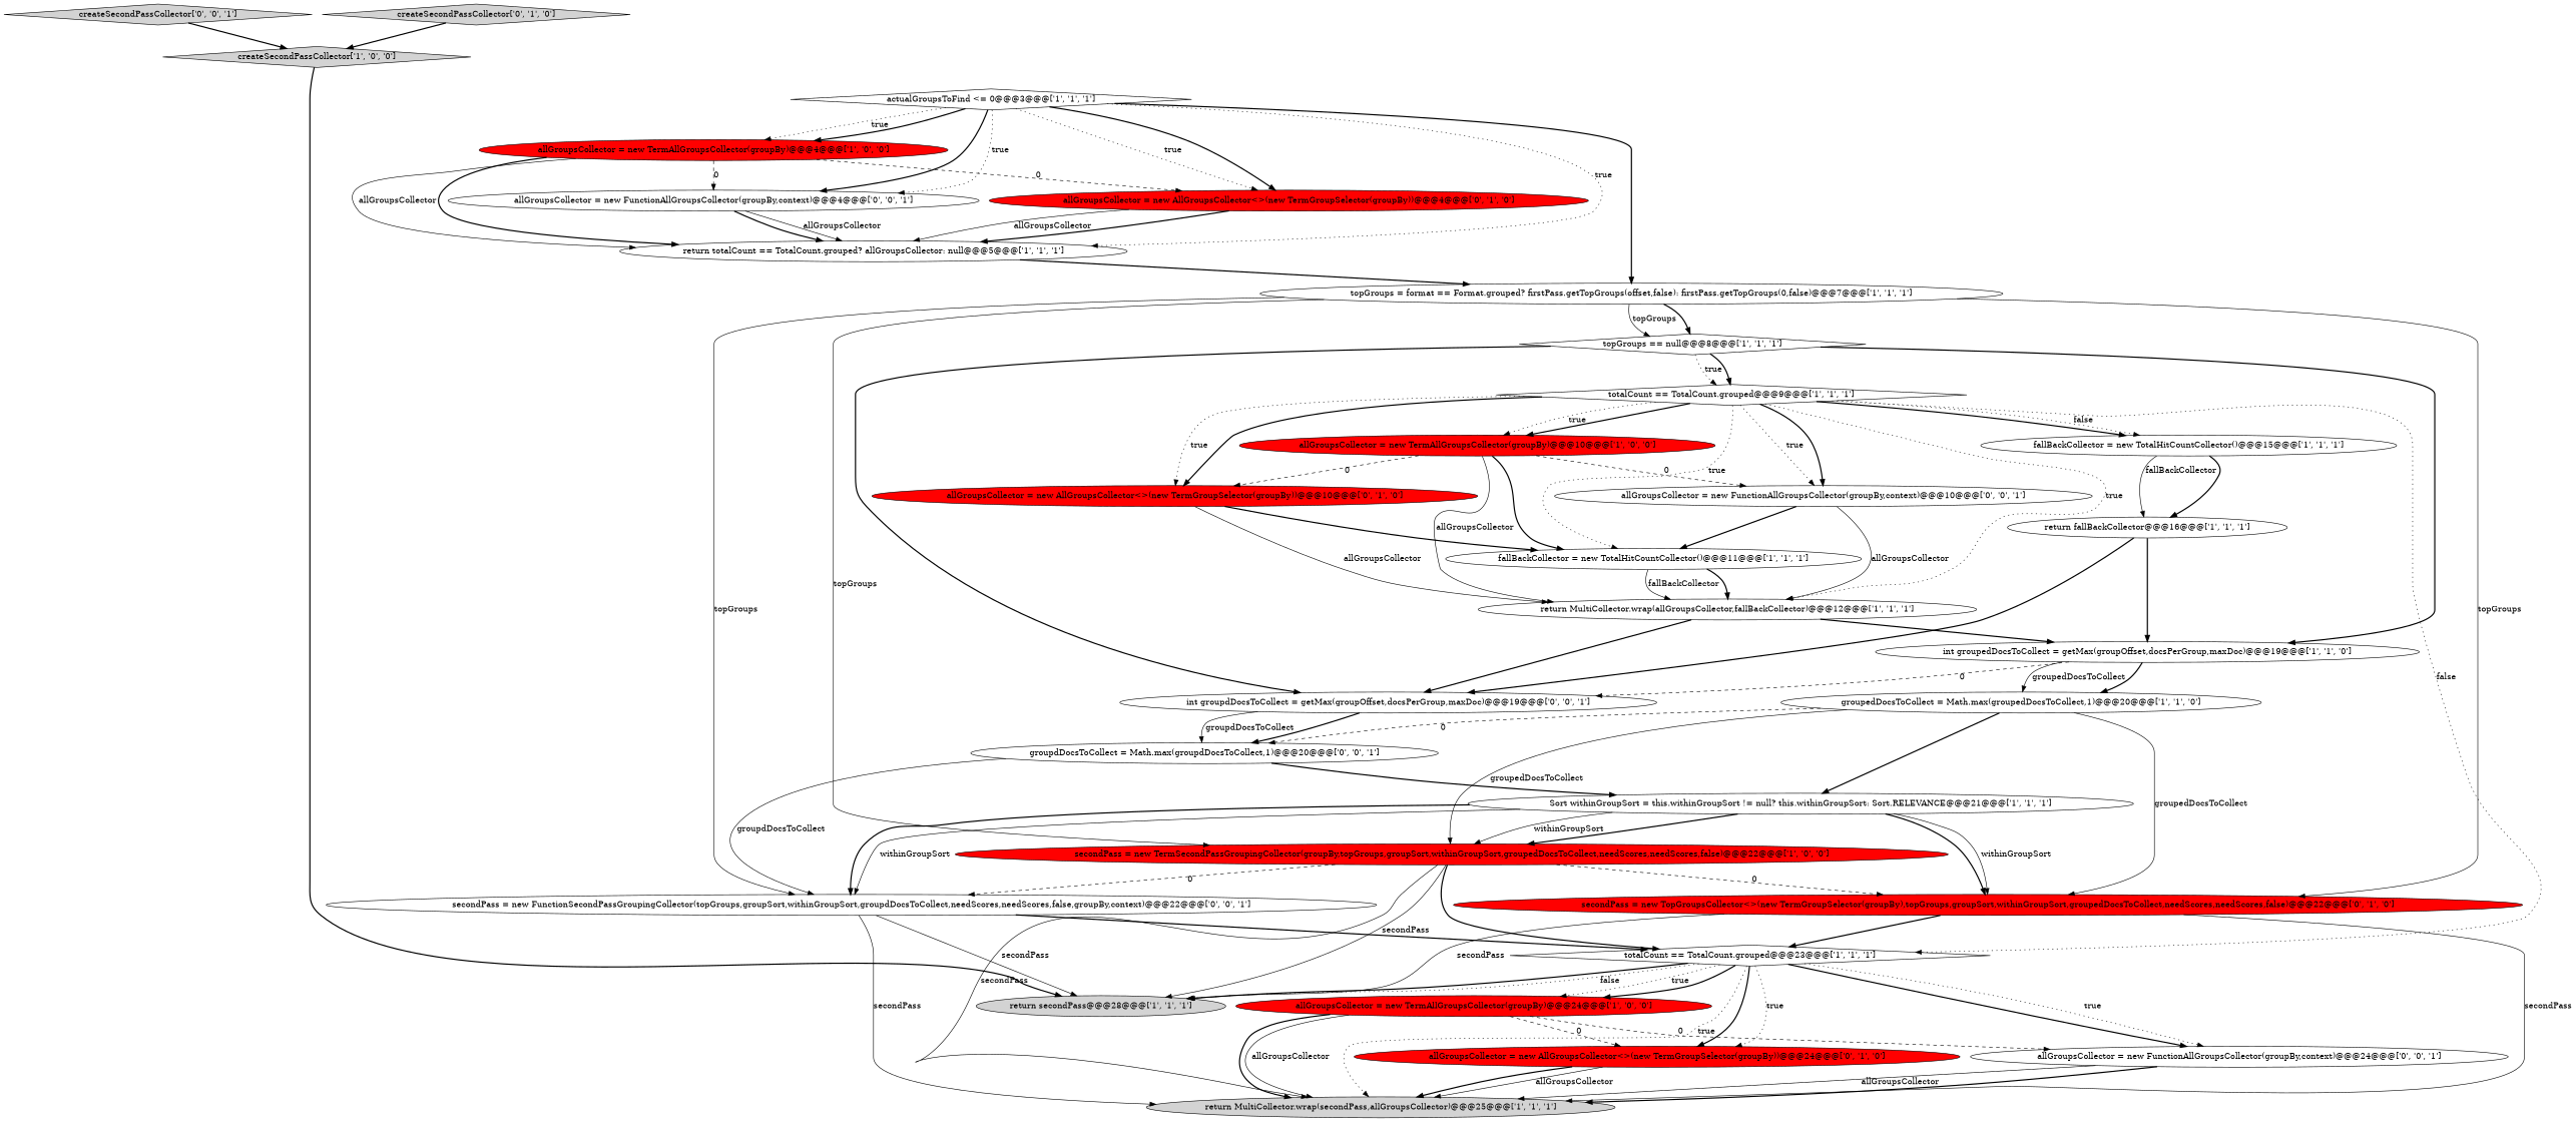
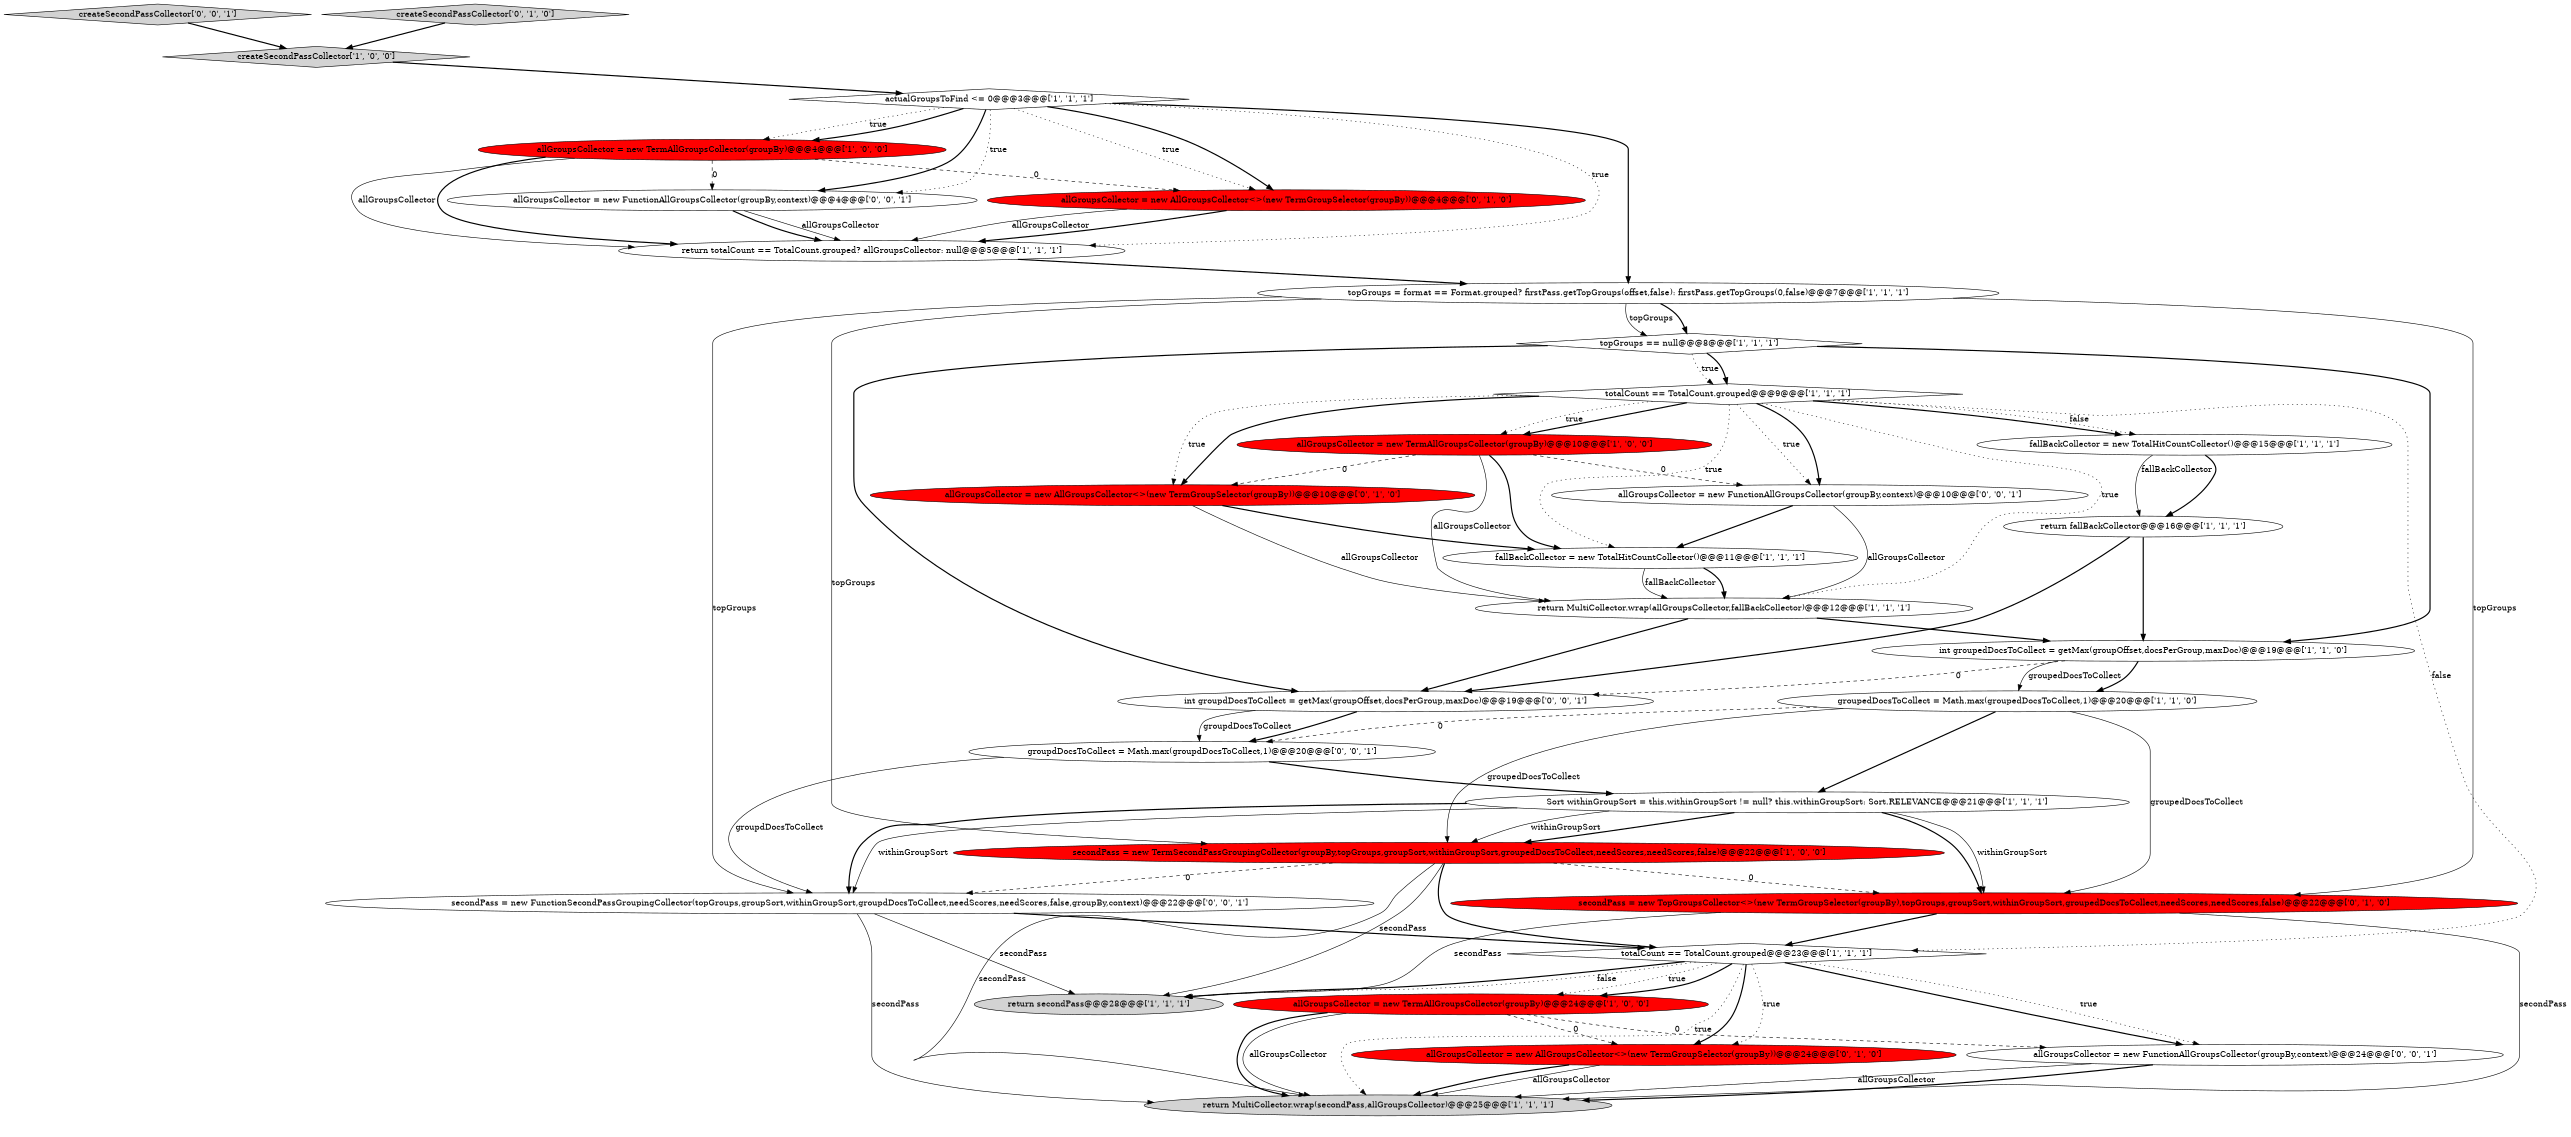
  digraph {
    node [fillcolor=white shape=ellipse style=filled]
    edge [style=bold]
    n1 [label="fallBackCollector = new TotalHitCountCollector()@@@11@@@['1', '1', '1']"]
    n2 [label="return MultiCollector.wrap(allGroupsCollector,fallBackCollector)@@@12@@@['1', '1', '1']"]
    n3 [label="int groupdDocsToCollect = getMax(groupOffset,docsPerGroup,maxDoc)@@@19@@@['0', '0', '1']"]
    n4 [label="int groupedDocsToCollect = getMax(groupOffset,docsPerGroup,maxDoc)@@@19@@@['1', '1', '0']"]
    n5 [label="groupdDocsToCollect = Math.max(groupdDocsToCollect,1)@@@20@@@['0', '0', '1']"]
    n6 [label="Sort withinGroupSort = this.withinGroupSort != null? this.withinGroupSort: Sort.RELEVANCE@@@21@@@['1', '1', '1']"]
    n7 [label="secondPass = new FunctionSecondPassGroupingCollector(topGroups,groupSort,withinGroupSort,groupdDocsToCollect,needScores,needScores,false,groupBy,context)@@@22@@@['0', '0', '1']"]
    n8 [label="groupedDocsToCollect = Math.max(groupedDocsToCollect,1)@@@20@@@['1', '1', '0']"]
    n9 [fillcolor=red label="secondPass = new TermSecondPassGroupingCollector(groupBy,topGroups,groupSort,withinGroupSort,groupedDocsToCollect,needScores,needScores,false)@@@22@@@['1', '0', '0']"]
    n10 [fillcolor=red label="secondPass = new TopGroupsCollector<>(new TermGroupSelector(groupBy),topGroups,groupSort,withinGroupSort,groupedDocsToCollect,needScores,needScores,false)@@@22@@@['0', '1', '0']"]
    n11 [fillcolor=lightgray label="return MultiCollector.wrap(secondPass,allGroupsCollector)@@@25@@@['1', '1', '1']"]
    n12 [fillcolor=lightgray label="return secondPass@@@28@@@['1', '1', '1']"]
    n13 [label="totalCount == TotalCount.grouped@@@23@@@['1', '1', '1']" shape=diamond]
    n14 [fillcolor=red label="allGroupsCollector = new AllGroupsCollector<>(new TermGroupSelector(groupBy))@@@24@@@['0', '1', '0']"]
    n15 [label="return totalCount == TotalCount.grouped? allGroupsCollector: null@@@5@@@['1', '1', '1']"]
    n16 [label="topGroups = format == Format.grouped? firstPass.getTopGroups(offset,false): firstPass.getTopGroups(0,false)@@@7@@@['1', '1', '1']"]
    n17 [label="topGroups == null@@@8@@@['1', '1', '1']" shape=diamond]
    n18 [label="allGroupsCollector = new FunctionAllGroupsCollector(groupBy,context)@@@4@@@['0', '0', '1']"]
    n19 [label="allGroupsCollector = new FunctionAllGroupsCollector(groupBy,context)@@@24@@@['0', '0', '1']"]
    n20 [fillcolor=red label="allGroupsCollector = new TermAllGroupsCollector(groupBy)@@@24@@@['1', '0', '0']"]
    n21 [label="return fallBackCollector@@@16@@@['1', '1', '1']"]
    n22 [label="allGroupsCollector = new FunctionAllGroupsCollector(groupBy,context)@@@10@@@['0', '0', '1']"]
    n23 [fillcolor=lightgray label="createSecondPassCollector['1', '0', '0']" shape=diamond]
    n24 [label="actualGroupsToFind <= 0@@@3@@@['1', '1', '1']" shape=diamond]
    n25 [fillcolor=red label="allGroupsCollector = new TermAllGroupsCollector(groupBy)@@@4@@@['1', '0', '0']"]
    n26 [fillcolor=red label="allGroupsCollector = new AllGroupsCollector<>(new TermGroupSelector(groupBy))@@@4@@@['0', '1', '0']"]
    n27 [label="totalCount == TotalCount.grouped@@@9@@@['1', '1', '1']" shape=diamond]
    n28 [label="fallBackCollector = new TotalHitCountCollector()@@@15@@@['1', '1', '1']"]
    n29 [fillcolor=lightgray label="createSecondPassCollector['0', '0', '1']" shape=diamond]
    n30 [fillcolor=lightgray label="createSecondPassCollector['0', '1', '0']" shape=diamond]
    n31 [fillcolor=red label="allGroupsCollector = new AllGroupsCollector<>(new TermGroupSelector(groupBy))@@@10@@@['0', '1', '0']"]
    n32 [fillcolor=red label="allGroupsCollector = new TermAllGroupsCollector(groupBy)@@@10@@@['1', '0', '0']"]
    n1 -> n2
    n1 -> n2 [label=fallBackCollector style=solid]
    n2 -> n3
    n2 -> n4
    n3 -> n5
    n3 -> n5 [label=groupdDocsToCollect style=solid]
    n4 -> n3 [label=0 style=dashed]
    n4 -> n8 [label=groupedDocsToCollect style=solid]
    n4 -> n8
    n5 -> n6
    n5 -> n7 [label=groupdDocsToCollect style=solid]
    n6 -> n7 [label=withinGroupSort style=solid]
    n6 -> n7
    n6 -> n9
    n6 -> n9 [label=withinGroupSort style=solid]
    n6 -> n10
    n6 -> n10 [label=withinGroupSort style=solid]
    n7 -> n11 [label=secondPass style=solid]
    n7 -> n12 [label=secondPass style=solid]
    n7 -> n13
    n8 -> n5 [label=0 style=dashed]
    n8 -> n6
    n8 -> n9 [label=groupedDocsToCollect style=solid]
    n8 -> n10 [label=groupedDocsToCollect style=solid]
    n9 -> n7 [label=0 style=dashed]
    n9 -> n10 [label=0 style=dashed]
    n9 -> n11 [label=secondPass style=solid]
    n9 -> n12 [label=secondPass style=solid]
    n9 -> n13
    n10 -> n11 [label=secondPass style=solid]
    n10 -> n12 [label=secondPass style=solid]
    n10 -> n13
    n13 -> n11 [label=true style=dotted]
    n13 -> n12
    n13 -> n12 [label=false style=dotted]
    n13 -> n14 [label=true style=dotted]
    n13 -> n14
    n13 -> n19
    n13 -> n19 [label=true style=dotted]
    n13 -> n20 [label=true style=dotted]
    n13 -> n20
    n14 -> n11
    n14 -> n11 [label=allGroupsCollector style=solid]
    n15 -> n16
    n16 -> n7 [label=topGroups style=solid]
    n16 -> n9 [label=topGroups style=solid]
    n16 -> n10 [label=topGroups style=solid]
    n16 -> n17
    n16 -> n17 [label=topGroups style=solid]
    n17 -> n3
    n17 -> n4
    n17 -> n27 [label=true style=dotted]
    n17 -> n27
    n18 -> n15 [label=allGroupsCollector style=solid]
    n18 -> n15
    n19 -> n11 [label=allGroupsCollector style=solid]
    n19 -> n11
    n20 -> n11 [label=allGroupsCollector style=solid]
    n20 -> n11
    n20 -> n14 [label=0 style=dashed]
    n20 -> n19 [label=0 style=dashed]
    n21 -> n3
    n21 -> n4
    n22 -> n1
    n22 -> n2 [label=allGroupsCollector style=solid]
-   n23 -> n12
+   n23 -> n24
    n24 -> n15 [label=true style=dotted]
    n24 -> n16
    n24 -> n18 [label=true style=dotted]
    n24 -> n18
    n24 -> n25 [label=true style=dotted]
    n24 -> n25
    n24 -> n26 [label=true style=dotted]
    n24 -> n26
    n25 -> n15
    n25 -> n15 [label=allGroupsCollector style=solid]
    n25 -> n18 [label=0 style=dashed]
    n25 -> n26 [label=0 style=dashed]
    n26 -> n15 [label=allGroupsCollector style=solid]
    n26 -> n15
    n27 -> n1 [label=true style=dotted]
    n27 -> n2 [label=true style=dotted]
    n27 -> n13 [label=false style=dotted]
    n27 -> n22 [label=true style=dotted]
    n27 -> n22
    n27 -> n28
    n27 -> n28 [label=false style=dotted]
    n27 -> n31 [label=true style=dotted]
    n27 -> n31
    n27 -> n32
    n27 -> n32 [label=true style=dotted]
    n28 -> n21
    n28 -> n21 [label=fallBackCollector style=solid]
    n29 -> n23
    n30 -> n23
    n31 -> n1
    n31 -> n2 [label=allGroupsCollector style=solid]
    n32 -> n1
    n32 -> n2 [label=allGroupsCollector style=solid]
    n32 -> n22 [label=0 style=dashed]
    n32 -> n31 [label=0 style=dashed]
  }
